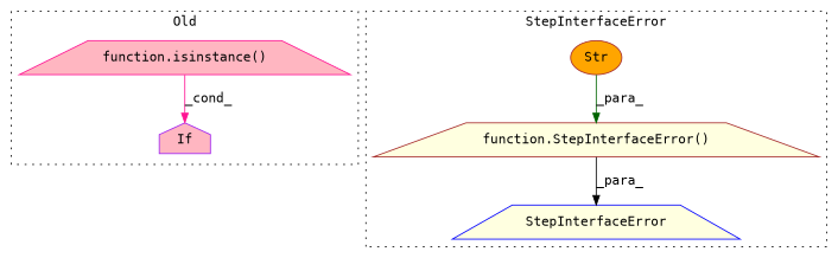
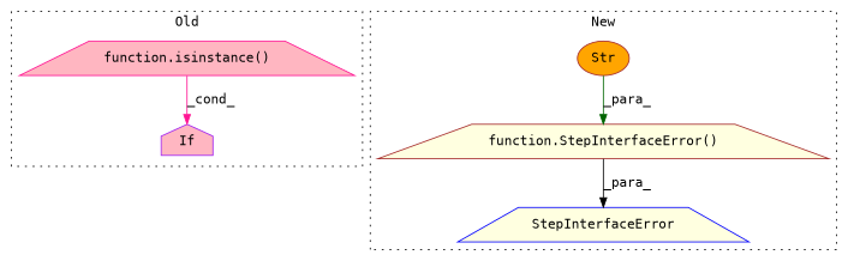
  digraph {
    fontname="DejaVu Sans Mono"
    node [a=75 color=brown fillcolor=lightpink fontname="DejaVu Sans Mono" shape=trapezium style=filled]
    edge [fontname="DejaVu Sans Mono"]
    n1 [color=deeppink l="11,1" label="function.isinstance()" s="1247,1273"]
    n2 [a=96 color=purple l=0 label=If s=1247 shape=house]
    n3 [fillcolor=lightyellow l="36,14" label="function.StepInterfaceError()" s="1911,2135"]
    n4 [a=66 fillcolor=orange l=188 label=Str s=1947 shape=ellipse]
    n5 [a=91 color=blue fillcolor=lightyellow l=6 label=StepInterfaceError s=1905]
    subgraph cluster_1 {
      label=Old
      style=dotted
      n1
      n2
    }
    subgraph cluster_2 {
-     label=StepInterfaceError
+     label=New
      style=dotted
      n3
      n4
      n5
    }
    n1 -> n2 [color=deeppink label=_cond_]
    n3 -> n5 [color=black label=_para_]
    n4 -> n3 [color=darkgreen label=_para_]
  }
